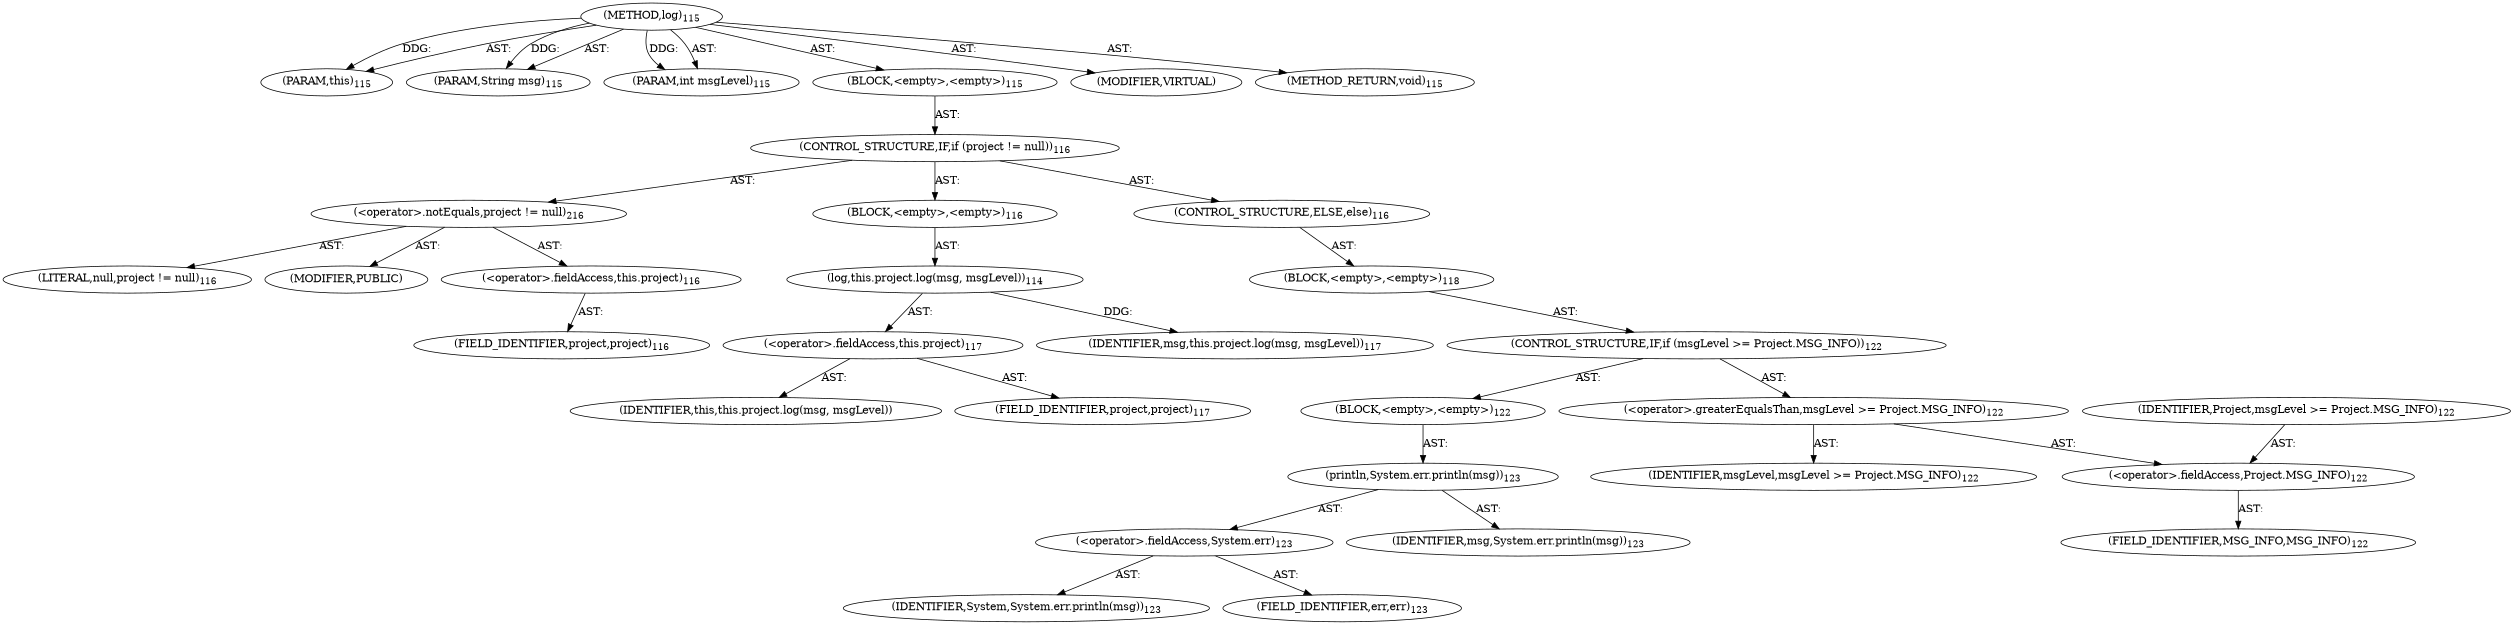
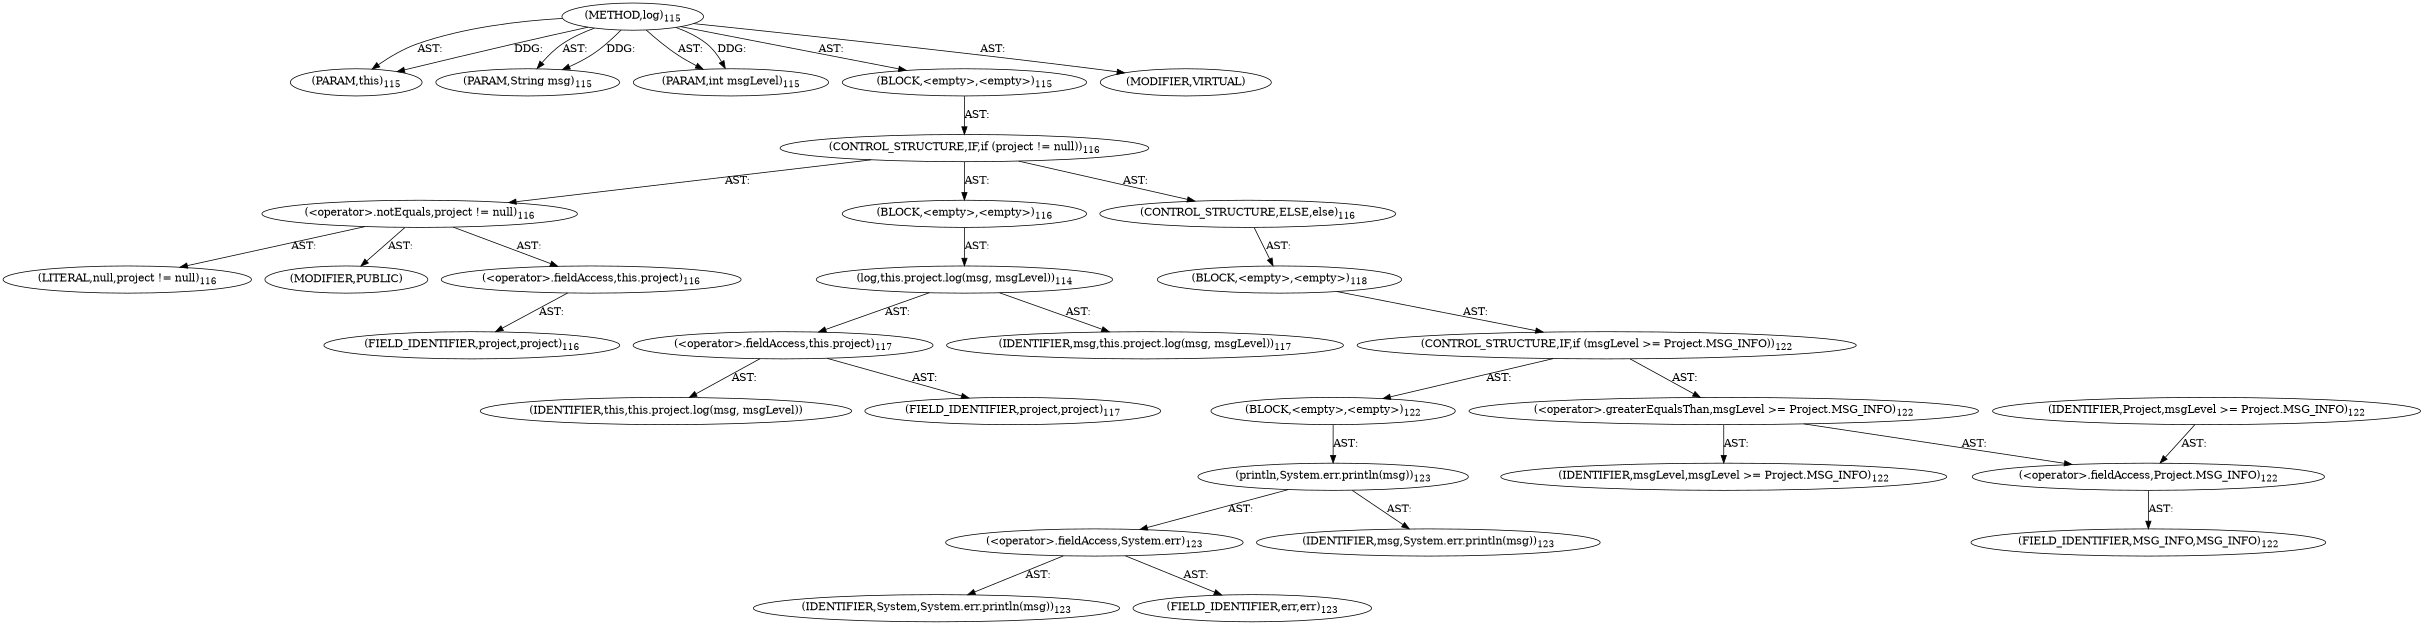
  digraph {
    n1 [label=<(METHOD,log)<SUB>115</SUB>>]
    n2 [label=<(PARAM,this)<SUB>115</SUB>>]
    n3 [label=<(PARAM,String msg)<SUB>115</SUB>>]
    n4 [label=<(PARAM,int msgLevel)<SUB>115</SUB>>]
    n5 [label=<(BLOCK,&lt;empty&gt;,&lt;empty&gt;)<SUB>115</SUB>>]
    n6 [label=<(MODIFIER,VIRTUAL)>]
-   n7 [label=<(METHOD_RETURN,void)<SUB>115</SUB>>]
    n8 [label=<(CONTROL_STRUCTURE,IF,if (project != null))<SUB>116</SUB>>]
    n9 [label=<(MODIFIER,PUBLIC)>]
-   n10 [label=<(&lt;operator&gt;.notEquals,project != null)<SUB>216</SUB>>]
+   n10 [label=<(&lt;operator&gt;.notEquals,project != null)<SUB>116</SUB>>]
    n11 [label=<(BLOCK,&lt;empty&gt;,&lt;empty&gt;)<SUB>116</SUB>>]
    n12 [label=<(CONTROL_STRUCTURE,ELSE,else)<SUB>116</SUB>>]
    n13 [label=<(&lt;operator&gt;.fieldAccess,this.project)<SUB>116</SUB>>]
    n14 [label=<(LITERAL,null,project != null)<SUB>116</SUB>>]
    n15 [label=<(log,this.project.log(msg, msgLevel))<SUB>114</SUB>>]
    n16 [label=<(BLOCK,&lt;empty&gt;,&lt;empty&gt;)<SUB>118</SUB>>]
    n17 [label=<(FIELD_IDENTIFIER,project,project)<SUB>116</SUB>>]
    n18 [label=<(&lt;operator&gt;.fieldAccess,this.project)<SUB>117</SUB>>]
    n19 [label=<(IDENTIFIER,msg,this.project.log(msg, msgLevel))<SUB>117</SUB>>]
    n20 [label=<(IDENTIFIER,this,this.project.log(msg, msgLevel))>]
    n21 [label=<(FIELD_IDENTIFIER,project,project)<SUB>117</SUB>>]
    n22 [label=<(CONTROL_STRUCTURE,IF,if (msgLevel &gt;= Project.MSG_INFO))<SUB>122</SUB>>]
    n23 [label=<(&lt;operator&gt;.greaterEqualsThan,msgLevel &gt;= Project.MSG_INFO)<SUB>122</SUB>>]
    n24 [label=<(BLOCK,&lt;empty&gt;,&lt;empty&gt;)<SUB>122</SUB>>]
    n25 [label=<(IDENTIFIER,msgLevel,msgLevel &gt;= Project.MSG_INFO)<SUB>122</SUB>>]
    n26 [label=<(&lt;operator&gt;.fieldAccess,Project.MSG_INFO)<SUB>122</SUB>>]
    n27 [label=<(println,System.err.println(msg))<SUB>123</SUB>>]
    n28 [label=<(FIELD_IDENTIFIER,MSG_INFO,MSG_INFO)<SUB>122</SUB>>]
    n29 [label=<(IDENTIFIER,Project,msgLevel &gt;= Project.MSG_INFO)<SUB>122</SUB>>]
    n30 [label=<(&lt;operator&gt;.fieldAccess,System.err)<SUB>123</SUB>>]
    n31 [label=<(IDENTIFIER,msg,System.err.println(msg))<SUB>123</SUB>>]
    n32 [label=<(IDENTIFIER,System,System.err.println(msg))<SUB>123</SUB>>]
    n33 [label=<(FIELD_IDENTIFIER,err,err)<SUB>123</SUB>>]
    n1 -> n2 [label="AST: "]
    n1 -> n2 [label="DDG: "]
    n1 -> n3 [label="AST: "]
    n1 -> n3 [label="DDG: "]
    n1 -> n4 [label="AST: "]
    n1 -> n4 [label="DDG: "]
    n1 -> n5 [label="AST: "]
    n1 -> n6 [label="AST: "]
-   n1 -> n7 [label="AST: "]
    n5 -> n8 [label="AST: "]
    n8 -> n10 [label="AST: "]
    n8 -> n11 [label="AST: "]
    n8 -> n12 [label="AST: "]
    n10 -> n9 [label="AST: "]
    n10 -> n13 [label="AST: "]
    n10 -> n14 [label="AST: "]
    n11 -> n15 [label="AST: "]
    n12 -> n16 [label="AST: "]
    n13 -> n17 [label="AST: "]
    n15 -> n18 [label="AST: "]
-   n15 -> n19 [label="DDG: "]
+   n15 -> n19 [label="AST: "]
    n16 -> n22 [label="AST: "]
    n18 -> n20 [label="AST: "]
    n18 -> n21 [label="AST: "]
    n22 -> n23 [label="AST: "]
    n22 -> n24 [label="AST: "]
    n23 -> n25 [label="AST: "]
    n23 -> n26 [label="AST: "]
    n24 -> n27 [label="AST: "]
    n26 -> n28 [label="AST: "]
    n27 -> n30 [label="AST: "]
    n27 -> n31 [label="AST: "]
    n29 -> n26 [label="AST: "]
    n30 -> n32 [label="AST: "]
    n30 -> n33 [label="AST: "]
  }
